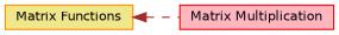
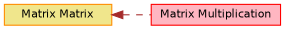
  digraph {
    rankdir=LR
    node [fontname=Helvetica fontsize=10 shape=box style=filled]
    n1 [color=red fillcolor=lightpink fontcolor=black height=0.2 label="Matrix Multiplication" width=0.4]
-   n2 [color=darkorange fillcolor=khaki height=0.2 label="Matrix Functions" width=0.4]
+   n2 [color=darkorange fillcolor=khaki height=0.2 label="Matrix Matrix" width=0.4]
    n2 -> n1 [dir=back fontname=Helvetica fontsize=10 labelfontname=Helvetica labelfontsize=10 shape=plaintext style=dashed color=brown]
  }
